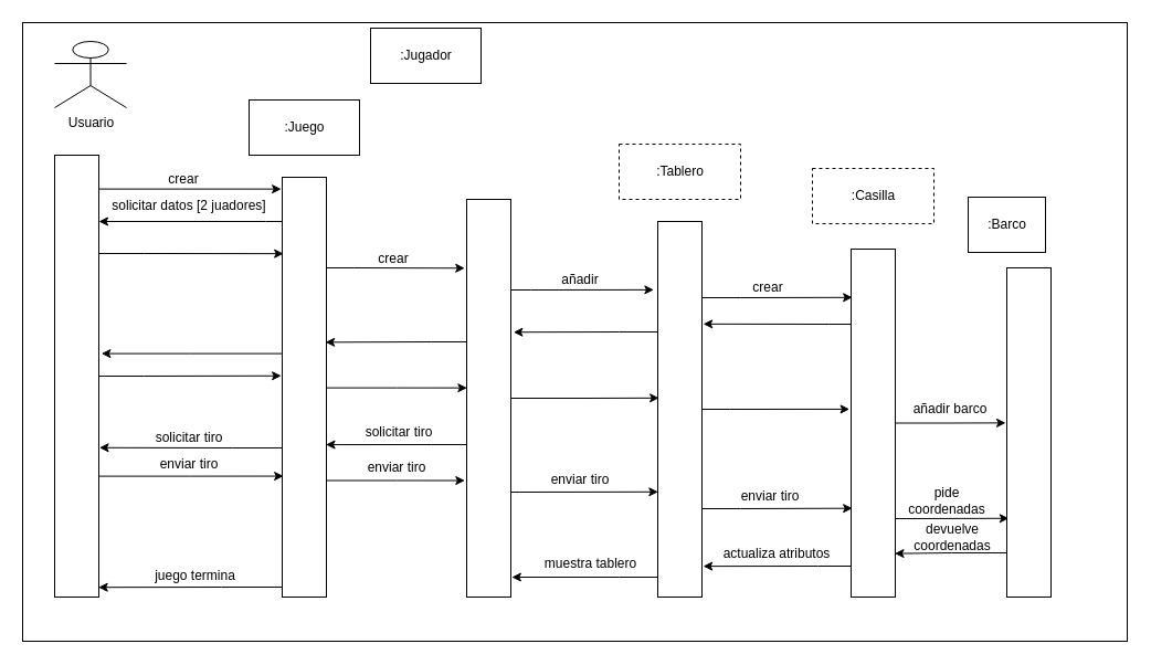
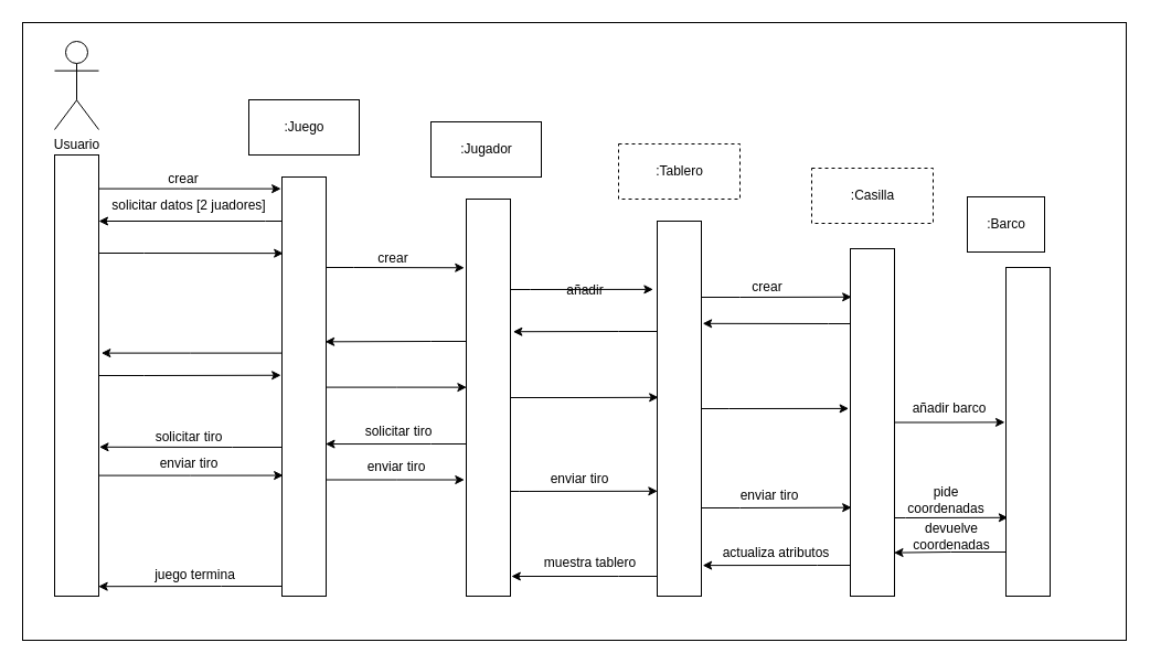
  <mxCell id="0" />
  <mxCell id="1" parent="0" />
- <mxCell id="2" value="Usuario" style="shape=umlActor;verticalLabelPosition=bottom;verticalAlign=top;html=1;" parent="1" vertex="1"><mxGeometry x="49" y="37" width="65" height="60" as="geometry" /></mxCell>
+ <mxCell id="2" value="Usuario" style="shape=umlActor;verticalLabelPosition=bottom;verticalAlign=top;html=1;" parent="1" vertex="1"><mxGeometry x="49" y="37" width="40" height="80" as="geometry" /></mxCell>
  <mxCell id="3" style="edgeStyle=orthogonalEdgeStyle;rounded=0;orthogonalLoop=1;jettySize=auto;html=1;entryX=-0.022;entryY=0.028;entryDx=0;entryDy=0;entryPerimeter=0;" parent="1" source="7" target="19" edge="1"><mxGeometry relative="1" as="geometry"><Array as="points"><mxPoint x="163" y="171" /></Array></mxGeometry></mxCell>
  <mxCell id="4" style="edgeStyle=orthogonalEdgeStyle;rounded=0;orthogonalLoop=1;jettySize=auto;html=1;entryX=0.029;entryY=0.182;entryDx=0;entryDy=0;entryPerimeter=0;" parent="1" source="7" target="19" edge="1"><mxGeometry relative="1" as="geometry"><Array as="points"><mxPoint x="130" y="229" /><mxPoint x="130" y="229" /></Array></mxGeometry></mxCell>
  <mxCell id="5" style="edgeStyle=orthogonalEdgeStyle;rounded=0;orthogonalLoop=1;jettySize=auto;html=1;entryX=-0.022;entryY=0.473;entryDx=0;entryDy=0;entryPerimeter=0;" parent="1" source="7" target="19" edge="1"><mxGeometry relative="1" as="geometry"><Array as="points"><mxPoint x="130" y="340" /><mxPoint x="130" y="340" /></Array></mxGeometry></mxCell>
  <mxCell id="6" style="edgeStyle=orthogonalEdgeStyle;rounded=0;orthogonalLoop=1;jettySize=auto;html=1;entryX=0.029;entryY=0.712;entryDx=0;entryDy=0;entryPerimeter=0;" parent="1" source="7" target="19" edge="1"><mxGeometry relative="1" as="geometry"><Array as="points"><mxPoint x="172" y="431" /></Array></mxGeometry></mxCell>
  <mxCell id="7" value="" style="html=1;points=[];perimeter=orthogonalPerimeter;" parent="1" vertex="1"><mxGeometry x="49" y="140" width="40" height="400" as="geometry" /></mxCell>
  <mxCell id="8" value=":Juego" style="html=1;" parent="1" vertex="1"><mxGeometry x="225" y="90" width="100" height="50" as="geometry" /></mxCell>
  <mxCell id="9" value=":Tablero" style="html=1;dashed=1;" parent="1" vertex="1"><mxGeometry x="560" y="130" width="110" height="50" as="geometry" /></mxCell>
  <mxCell id="10" value=":Barco" style="html=1;" parent="1" vertex="1"><mxGeometry x="876" y="178" width="70" height="50" as="geometry" /></mxCell>
  <mxCell id="11" value=":Casilla" style="html=1;dashed=1;" parent="1" vertex="1"><mxGeometry x="735" y="152" width="110" height="50" as="geometry" /></mxCell>
  <mxCell id="12" style="edgeStyle=orthogonalEdgeStyle;rounded=0;orthogonalLoop=1;jettySize=auto;html=1;entryX=1;entryY=0.15;entryDx=0;entryDy=0;entryPerimeter=0;" parent="1" source="19" target="7" edge="1"><mxGeometry relative="1" as="geometry"><Array as="points"><mxPoint x="240" y="200" /><mxPoint x="240" y="200" /></Array></mxGeometry></mxCell>
  <mxCell id="13" style="edgeStyle=orthogonalEdgeStyle;rounded=0;orthogonalLoop=1;jettySize=auto;html=1;entryX=-0.044;entryY=0.173;entryDx=0;entryDy=0;entryPerimeter=0;" parent="1" source="19" target="40" edge="1"><mxGeometry relative="1" as="geometry"><Array as="points"><mxPoint x="320" y="242" /><mxPoint x="320" y="242" /></Array></mxGeometry></mxCell>
  <mxCell id="14" style="edgeStyle=orthogonalEdgeStyle;rounded=0;orthogonalLoop=1;jettySize=auto;html=1;entryX=1.059;entryY=0.449;entryDx=0;entryDy=0;entryPerimeter=0;" parent="1" source="19" target="7" edge="1"><mxGeometry relative="1" as="geometry"><mxPoint x="90" y="310" as="targetPoint" /><Array as="points"><mxPoint x="172" y="320" /></Array></mxGeometry></mxCell>
  <mxCell id="15" style="edgeStyle=orthogonalEdgeStyle;rounded=0;orthogonalLoop=1;jettySize=auto;html=1;entryX=0.009;entryY=0.474;entryDx=0;entryDy=0;entryPerimeter=0;" parent="1" source="19" target="40" edge="1"><mxGeometry relative="1" as="geometry"><Array as="points"><mxPoint x="359" y="351" /></Array></mxGeometry></mxCell>
  <mxCell id="16" style="edgeStyle=orthogonalEdgeStyle;rounded=0;orthogonalLoop=1;jettySize=auto;html=1;entryX=1.013;entryY=0.662;entryDx=0;entryDy=0;entryPerimeter=0;" parent="1" source="19" target="7" edge="1"><mxGeometry relative="1" as="geometry"><Array as="points"><mxPoint x="210" y="405" /><mxPoint x="210" y="405" /></Array></mxGeometry></mxCell>
  <mxCell id="17" style="edgeStyle=orthogonalEdgeStyle;rounded=0;orthogonalLoop=1;jettySize=auto;html=1;entryX=-0.042;entryY=0.707;entryDx=0;entryDy=0;entryPerimeter=0;" parent="1" source="19" target="40" edge="1"><mxGeometry relative="1" as="geometry"><Array as="points"><mxPoint x="359" y="435" /></Array></mxGeometry></mxCell>
  <mxCell id="18" style="edgeStyle=orthogonalEdgeStyle;rounded=0;orthogonalLoop=1;jettySize=auto;html=1;entryX=0.992;entryY=0.978;entryDx=0;entryDy=0;entryPerimeter=0;" parent="1" source="19" target="7" edge="1"><mxGeometry relative="1" as="geometry"><Array as="points"><mxPoint x="200" y="531" /><mxPoint x="200" y="531" /></Array></mxGeometry></mxCell>
  <mxCell id="19" value="" style="html=1;points=[];perimeter=orthogonalPerimeter;" parent="1" vertex="1"><mxGeometry x="255" y="160" width="40" height="380" as="geometry" /></mxCell>
  <mxCell id="20" style="edgeStyle=orthogonalEdgeStyle;rounded=0;orthogonalLoop=1;jettySize=auto;html=1;entryX=0.029;entryY=0.139;entryDx=0;entryDy=0;entryPerimeter=0;" parent="1" source="25" target="30" edge="1"><mxGeometry relative="1" as="geometry"><Array as="points"><mxPoint x="670" y="269" /><mxPoint x="670" y="269" /></Array></mxGeometry></mxCell>
  <mxCell id="21" style="edgeStyle=orthogonalEdgeStyle;rounded=0;orthogonalLoop=1;jettySize=auto;html=1;entryX=1.059;entryY=0.334;entryDx=0;entryDy=0;entryPerimeter=0;" parent="1" source="25" target="40" edge="1"><mxGeometry relative="1" as="geometry"><Array as="points"><mxPoint x="560" y="300" /><mxPoint x="560" y="300" /></Array></mxGeometry></mxCell>
  <mxCell id="22" style="edgeStyle=orthogonalEdgeStyle;rounded=0;orthogonalLoop=1;jettySize=auto;html=1;entryX=-0.035;entryY=0.46;entryDx=0;entryDy=0;entryPerimeter=0;" parent="1" source="25" target="30" edge="1"><mxGeometry relative="1" as="geometry"><Array as="points"><mxPoint x="660" y="370" /><mxPoint x="660" y="370" /></Array></mxGeometry></mxCell>
  <mxCell id="23" style="edgeStyle=orthogonalEdgeStyle;rounded=0;orthogonalLoop=1;jettySize=auto;html=1;entryX=0.029;entryY=0.745;entryDx=0;entryDy=0;entryPerimeter=0;" parent="1" source="25" target="30" edge="1"><mxGeometry relative="1" as="geometry"><Array as="points"><mxPoint x="670" y="460" /><mxPoint x="670" y="460" /></Array></mxGeometry></mxCell>
  <mxCell id="24" style="edgeStyle=orthogonalEdgeStyle;rounded=0;orthogonalLoop=1;jettySize=auto;html=1;entryX=1.021;entryY=0.95;entryDx=0;entryDy=0;entryPerimeter=0;" parent="1" source="25" target="40" edge="1"><mxGeometry relative="1" as="geometry"><Array as="points"><mxPoint x="560" y="522" /><mxPoint x="560" y="522" /></Array></mxGeometry></mxCell>
  <mxCell id="25" value="" style="html=1;points=[];perimeter=orthogonalPerimeter;" parent="1" vertex="1"><mxGeometry x="595" y="200" width="40" height="340" as="geometry" /></mxCell>
  <mxCell id="26" style="edgeStyle=orthogonalEdgeStyle;rounded=0;orthogonalLoop=1;jettySize=auto;html=1;entryX=1.029;entryY=0.273;entryDx=0;entryDy=0;entryPerimeter=0;" parent="1" source="30" target="25" edge="1"><mxGeometry relative="1" as="geometry"><Array as="points"><mxPoint x="750" y="293" /><mxPoint x="750" y="293" /></Array></mxGeometry></mxCell>
  <mxCell id="27" style="edgeStyle=orthogonalEdgeStyle;rounded=0;orthogonalLoop=1;jettySize=auto;html=1;entryX=-0.025;entryY=0.471;entryDx=0;entryDy=0;entryPerimeter=0;" parent="1" source="30" target="32" edge="1"><mxGeometry relative="1" as="geometry" /></mxCell>
  <mxCell id="28" style="edgeStyle=orthogonalEdgeStyle;rounded=0;orthogonalLoop=1;jettySize=auto;html=1;entryX=0.046;entryY=0.761;entryDx=0;entryDy=0;entryPerimeter=0;" parent="1" source="30" target="32" edge="1"><mxGeometry relative="1" as="geometry"><Array as="points"><mxPoint x="820" y="469" /><mxPoint x="820" y="469" /></Array></mxGeometry></mxCell>
  <mxCell id="29" style="edgeStyle=orthogonalEdgeStyle;rounded=0;orthogonalLoop=1;jettySize=auto;html=1;entryX=1.029;entryY=0.918;entryDx=0;entryDy=0;entryPerimeter=0;" parent="1" source="30" target="25" edge="1"><mxGeometry relative="1" as="geometry"><mxPoint x="640" y="512" as="targetPoint" /><Array as="points"><mxPoint x="740" y="512" /><mxPoint x="740" y="512" /></Array></mxGeometry></mxCell>
  <mxCell id="30" value="" style="html=1;points=[];perimeter=orthogonalPerimeter;" parent="1" vertex="1"><mxGeometry x="770" y="225" width="40" height="315" as="geometry" /></mxCell>
  <mxCell id="31" style="edgeStyle=orthogonalEdgeStyle;rounded=0;orthogonalLoop=1;jettySize=auto;html=1;entryX=0.988;entryY=0.875;entryDx=0;entryDy=0;entryPerimeter=0;" parent="1" source="32" target="30" edge="1"><mxGeometry relative="1" as="geometry"><Array as="points"><mxPoint x="861" y="500" /><mxPoint x="810" y="501" /></Array></mxGeometry></mxCell>
  <mxCell id="32" value="" style="html=1;points=[];perimeter=orthogonalPerimeter;" parent="1" vertex="1"><mxGeometry x="911" y="242" width="40" height="298" as="geometry" /></mxCell>
  <mxCell id="33" value="crear" style="text;html=1;strokeColor=none;fillColor=none;align=center;verticalAlign=middle;whiteSpace=wrap;rounded=0;" parent="1" vertex="1"><mxGeometry x="146" y="152" width="40" height="20" as="geometry" /></mxCell>
- <mxCell id="34" value=":Jugador" style="html=1;" parent="1" vertex="1"><mxGeometry x="335" y="25" width="100" height="50" as="geometry" /></mxCell>
+ <mxCell id="34" value=":Jugador" style="html=1;" parent="1" vertex="1"><mxGeometry x="390" y="110" width="100" height="50" as="geometry" /></mxCell>
  <mxCell id="35" style="edgeStyle=orthogonalEdgeStyle;rounded=0;orthogonalLoop=1;jettySize=auto;html=1;entryX=-0.091;entryY=0.182;entryDx=0;entryDy=0;entryPerimeter=0;" parent="1" source="40" target="25" edge="1"><mxGeometry relative="1" as="geometry"><mxPoint x="590" y="260" as="targetPoint" /><Array as="points"><mxPoint x="480" y="262" /><mxPoint x="480" y="262" /></Array></mxGeometry></mxCell>
  <mxCell id="36" style="edgeStyle=orthogonalEdgeStyle;rounded=0;orthogonalLoop=1;jettySize=auto;html=1;entryX=0.029;entryY=0.47;entryDx=0;entryDy=0;entryPerimeter=0;" parent="1" source="40" target="25" edge="1"><mxGeometry relative="1" as="geometry" /></mxCell>
  <mxCell id="37" style="edgeStyle=orthogonalEdgeStyle;rounded=0;orthogonalLoop=1;jettySize=auto;html=1;entryX=0.978;entryY=0.393;entryDx=0;entryDy=0;entryPerimeter=0;" parent="1" source="40" target="19" edge="1"><mxGeometry relative="1" as="geometry"><Array as="points"><mxPoint x="390" y="309" /><mxPoint x="390" y="309" /></Array></mxGeometry></mxCell>
  <mxCell id="38" style="edgeStyle=orthogonalEdgeStyle;rounded=0;orthogonalLoop=1;jettySize=auto;html=1;entryX=0.988;entryY=0.637;entryDx=0;entryDy=0;entryPerimeter=0;" parent="1" source="40" target="19" edge="1"><mxGeometry relative="1" as="geometry"><Array as="points"><mxPoint x="390" y="402" /><mxPoint x="390" y="402" /></Array></mxGeometry></mxCell>
  <mxCell id="39" style="edgeStyle=orthogonalEdgeStyle;rounded=0;orthogonalLoop=1;jettySize=auto;html=1;entryX=0.008;entryY=0.72;entryDx=0;entryDy=0;entryPerimeter=0;" parent="1" source="40" target="25" edge="1"><mxGeometry relative="1" as="geometry"><Array as="points"><mxPoint x="470" y="445" /><mxPoint x="470" y="445" /></Array></mxGeometry></mxCell>
  <mxCell id="40" value="" style="html=1;points=[];perimeter=orthogonalPerimeter;" parent="1" vertex="1"><mxGeometry x="422" y="180" width="40" height="360" as="geometry" /></mxCell>
  <mxCell id="41" value="crear" style="text;html=1;strokeColor=none;fillColor=none;align=center;verticalAlign=middle;whiteSpace=wrap;rounded=0;" parent="1" vertex="1"><mxGeometry x="336" y="224" width="40" height="20" as="geometry" /></mxCell>
- <mxCell id="42" value="añadir" style="text;html=1;strokeColor=none;fillColor=none;align=center;verticalAlign=middle;whiteSpace=wrap;rounded=0;" parent="1" vertex="1"><mxGeometry x="505" y="242.5" width="40" height="20" as="geometry" /></mxCell>
+ <mxCell id="42" value="añadir" style="text;html=1;strokeColor=none;fillColor=none;align=center;verticalAlign=middle;whiteSpace=wrap;rounded=0;" parent="1" vertex="1"><mxGeometry x="510" y="252.5" width="40" height="20" as="geometry" /></mxCell>
  <mxCell id="43" value="solicitar datos [2 juadores]" style="text;html=1;strokeColor=none;fillColor=none;align=center;verticalAlign=middle;whiteSpace=wrap;rounded=0;" parent="1" vertex="1"><mxGeometry x="91" y="176" width="160" height="20" as="geometry" /></mxCell>
  <mxCell id="44" value="&lt;span style=&quot;font-family: &amp;#34;helvetica&amp;#34; ; font-size: 12px ; font-style: normal ; font-weight: 400 ; letter-spacing: normal ; text-align: center ; text-indent: 0px ; text-transform: none ; word-spacing: 0px ; display: inline ; float: none&quot;&gt;&lt;font color=&quot;#ffffff&quot;&gt;enviar datos [2 juadores]&lt;/font&gt;&lt;/span&gt;" style="text;whiteSpace=wrap;html=1;" parent="1" vertex="1"><mxGeometry x="103" y="202" width="136" height="26" as="geometry" /></mxCell>
  <mxCell id="45" value="&lt;span style=&quot;font-family: &amp;#34;helvetica&amp;#34; ; font-size: 12px ; font-style: normal ; font-weight: 400 ; letter-spacing: normal ; text-align: center ; text-indent: 0px ; text-transform: none ; word-spacing: 0px ; display: inline ; float: none&quot;&gt;&lt;font color=&quot;#ffffff&quot;&gt;solicitar coordenadas&lt;/font&gt;&lt;/span&gt;" style="text;whiteSpace=wrap;html=1;" parent="1" vertex="1"><mxGeometry x="475" y="279" width="120" height="18" as="geometry" /></mxCell>
  <mxCell id="46" value="&lt;span style=&quot;font-family: &amp;#34;helvetica&amp;#34; ; font-size: 12px ; font-style: normal ; font-weight: 400 ; letter-spacing: normal ; text-align: center ; text-indent: 0px ; text-transform: none ; word-spacing: 0px ; display: inline ; float: none&quot;&gt;&lt;font color=&quot;#ffffff&quot;&gt;enviar coordenadas&lt;/font&gt;&lt;/span&gt;" style="text;whiteSpace=wrap;html=1;" parent="1" vertex="1"><mxGeometry x="114" y="318" width="125" height="20" as="geometry" /></mxCell>
  <mxCell id="47" value="añadir barco" style="text;html=1;strokeColor=none;fillColor=none;align=center;verticalAlign=middle;whiteSpace=wrap;rounded=0;" parent="1" vertex="1"><mxGeometry x="825" y="360" width="70" height="20" as="geometry" /></mxCell>
  <mxCell id="48" value="&lt;span style=&quot;font-family: &amp;#34;helvetica&amp;#34; ; font-size: 12px ; font-style: normal ; font-weight: 400 ; letter-spacing: normal ; text-align: center ; text-indent: 0px ; text-transform: none ; word-spacing: 0px ; display: inline ; float: none&quot;&gt;&lt;font color=&quot;#ffffff&quot;&gt;solicitar coordenadas&lt;/font&gt;&lt;/span&gt;" style="text;whiteSpace=wrap;html=1;" parent="1" vertex="1"><mxGeometry x="301" y="284" width="119" height="18" as="geometry" /></mxCell>
  <mxCell id="49" value="&lt;span style=&quot;font-family: &amp;#34;helvetica&amp;#34; ; font-size: 12px ; font-style: normal ; font-weight: 400 ; letter-spacing: normal ; text-align: center ; text-indent: 0px ; text-transform: none ; word-spacing: 0px ; display: inline ; float: none&quot;&gt;&lt;font color=&quot;#ffffff&quot;&gt;solicitar coordenadas&lt;/font&gt;&lt;/span&gt;" style="text;whiteSpace=wrap;html=1;" parent="1" vertex="1"><mxGeometry x="111.5" y="297" width="119" height="18" as="geometry" /></mxCell>
  <mxCell id="50" value="&lt;span style=&quot;font-family: &amp;#34;helvetica&amp;#34; ; font-size: 12px ; font-style: normal ; font-weight: 400 ; letter-spacing: normal ; text-align: center ; text-indent: 0px ; text-transform: none ; word-spacing: 0px ; display: inline ; float: none&quot;&gt;&lt;font color=&quot;#ffffff&quot;&gt;enviar coordenadas&lt;/font&gt;&lt;/span&gt;" style="text;whiteSpace=wrap;html=1;" parent="1" vertex="1"><mxGeometry x="301" y="328" width="125" height="20" as="geometry" /></mxCell>
  <mxCell id="51" value="&lt;span style=&quot;font-family: &amp;#34;helvetica&amp;#34; ; font-size: 12px ; font-style: normal ; font-weight: 400 ; letter-spacing: normal ; text-align: center ; text-indent: 0px ; text-transform: none ; word-spacing: 0px ; display: inline ; float: none&quot;&gt;&lt;font color=&quot;#ffffff&quot;&gt;enviar coordenadas&lt;/font&gt;&lt;/span&gt;" style="text;whiteSpace=wrap;html=1;" parent="1" vertex="1"><mxGeometry x="472" y="338" width="125" height="20" as="geometry" /></mxCell>
  <mxCell id="52" value="crear" style="text;html=1;strokeColor=none;fillColor=none;align=center;verticalAlign=middle;whiteSpace=wrap;rounded=0;" parent="1" vertex="1"><mxGeometry x="660" y="250" width="70" height="20" as="geometry" /></mxCell>
  <mxCell id="53" value="&lt;span style=&quot;font-family: &amp;#34;helvetica&amp;#34; ; font-size: 12px ; font-style: normal ; font-weight: 400 ; letter-spacing: normal ; text-align: center ; text-indent: 0px ; text-transform: none ; word-spacing: 0px ; display: inline ; float: none&quot;&gt;&lt;font color=&quot;#ffffff&quot;&gt;solicitar coordenadas&lt;/font&gt;&lt;/span&gt;" style="text;whiteSpace=wrap;html=1;" parent="1" vertex="1"><mxGeometry x="650" y="270" width="120" height="18" as="geometry" /></mxCell>
  <mxCell id="54" value="&lt;span style=&quot;font-family: &amp;#34;helvetica&amp;#34; ; font-size: 12px ; font-style: normal ; font-weight: 400 ; letter-spacing: normal ; text-align: center ; text-indent: 0px ; text-transform: none ; word-spacing: 0px ; display: inline ; float: none&quot;&gt;&lt;font color=&quot;#ffffff&quot;&gt;enviar coordenadas&lt;/font&gt;&lt;/span&gt;" style="text;whiteSpace=wrap;html=1;" parent="1" vertex="1"><mxGeometry x="645" y="348" width="125" height="20" as="geometry" /></mxCell>
  <mxCell id="55" value="solicitar tiro" style="text;html=1;strokeColor=none;fillColor=none;align=center;verticalAlign=middle;whiteSpace=wrap;rounded=0;" parent="1" vertex="1"><mxGeometry x="313.5" y="381" width="94" height="20" as="geometry" /></mxCell>
  <mxCell id="56" value="solicitar tiro" style="text;html=1;strokeColor=none;fillColor=none;align=center;verticalAlign=middle;whiteSpace=wrap;rounded=0;" parent="1" vertex="1"><mxGeometry x="124" y="386" width="94" height="20" as="geometry" /></mxCell>
  <mxCell id="57" value="enviar tiro" style="text;html=1;strokeColor=none;fillColor=none;align=center;verticalAlign=middle;whiteSpace=wrap;rounded=0;" parent="1" vertex="1"><mxGeometry x="124" y="410" width="94" height="20" as="geometry" /></mxCell>
  <mxCell id="58" value="enviar tiro" style="text;html=1;strokeColor=none;fillColor=none;align=center;verticalAlign=middle;whiteSpace=wrap;rounded=0;" parent="1" vertex="1"><mxGeometry x="312" y="413" width="94" height="20" as="geometry" /></mxCell>
  <mxCell id="59" value="enviar tiro" style="text;html=1;strokeColor=none;fillColor=none;align=center;verticalAlign=middle;whiteSpace=wrap;rounded=0;" parent="1" vertex="1"><mxGeometry x="478" y="424" width="94" height="20" as="geometry" /></mxCell>
  <mxCell id="60" value="enviar tiro" style="text;html=1;strokeColor=none;fillColor=none;align=center;verticalAlign=middle;whiteSpace=wrap;rounded=0;" parent="1" vertex="1"><mxGeometry x="650" y="439" width="94" height="20" as="geometry" /></mxCell>
  <mxCell id="61" value="pide coordenadas" style="text;html=1;strokeColor=none;fillColor=none;align=center;verticalAlign=middle;whiteSpace=wrap;rounded=0;" parent="1" vertex="1"><mxGeometry x="810" y="443" width="94" height="20" as="geometry" /></mxCell>
  <mxCell id="62" value="devuelve coordenadas" style="text;html=1;strokeColor=none;fillColor=none;align=center;verticalAlign=middle;whiteSpace=wrap;rounded=0;" parent="1" vertex="1"><mxGeometry x="815" y="476" width="94" height="20" as="geometry" /></mxCell>
  <mxCell id="63" value="actualiza atributos" style="text;html=1;strokeColor=none;fillColor=none;align=center;verticalAlign=middle;whiteSpace=wrap;rounded=0;" parent="1" vertex="1"><mxGeometry x="651" y="491" width="103.5" height="20" as="geometry" /></mxCell>
  <mxCell id="64" value="muestra tablero" style="text;html=1;strokeColor=none;fillColor=none;align=center;verticalAlign=middle;whiteSpace=wrap;rounded=0;" parent="1" vertex="1"><mxGeometry x="487" y="500" width="95" height="20" as="geometry" /></mxCell>
  <mxCell id="65" value="juego termina" style="text;html=1;strokeColor=none;fillColor=none;align=center;verticalAlign=middle;whiteSpace=wrap;rounded=0;" parent="1" vertex="1"><mxGeometry x="129" y="511" width="95" height="20" as="geometry" /></mxCell>
  <mxCell id="66" value="" style="rounded=0;whiteSpace=wrap;html=1;fillColor=none;" vertex="1" parent="1"><mxGeometry x="20" y="20" width="1000" height="560" as="geometry" /></mxCell>
